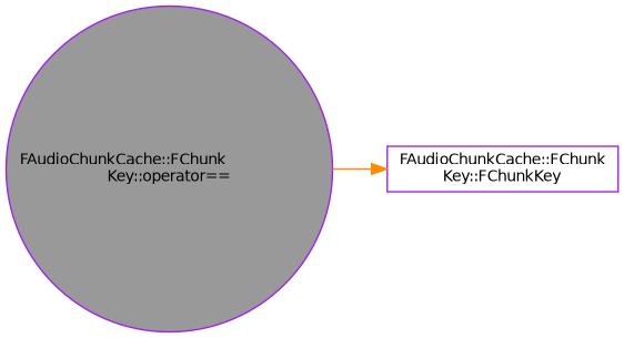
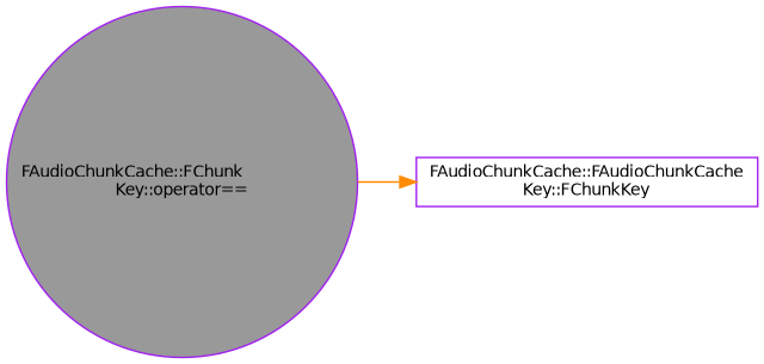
  digraph {
    rankdir=LR
    fontname="DejaVu Sans"
    node [color=purple fontname="DejaVu Sans" fontsize=10 style=filled]
    n1 [fillcolor=grey60 fontcolor=black height=0.2 label="FAudioChunkCache::FChunk\lKey::operator==" shape=circle width=0.4]
-   n2 [fillcolor=white height=0.2 label="FAudioChunkCache::FChunk\lKey::FChunkKey" shape=box width=0.4]
+   n2 [fillcolor=white height=0.2 label="FAudioChunkCache::FAudioChunkCache\lKey::FChunkKey" shape=box width=0.4]
    n1 -> n2 [color=darkorange fontname="DejaVu Sans" fontsize=10 labelfontname=Helvetica labelfontsize=10 style=solid]
  }
